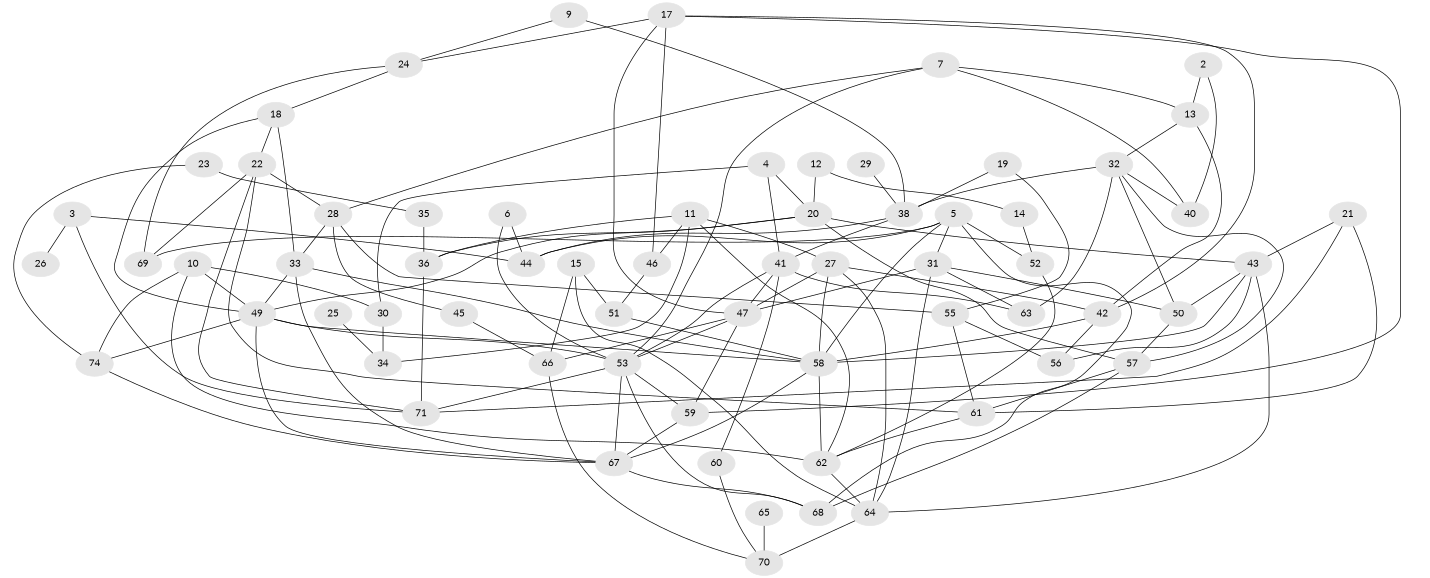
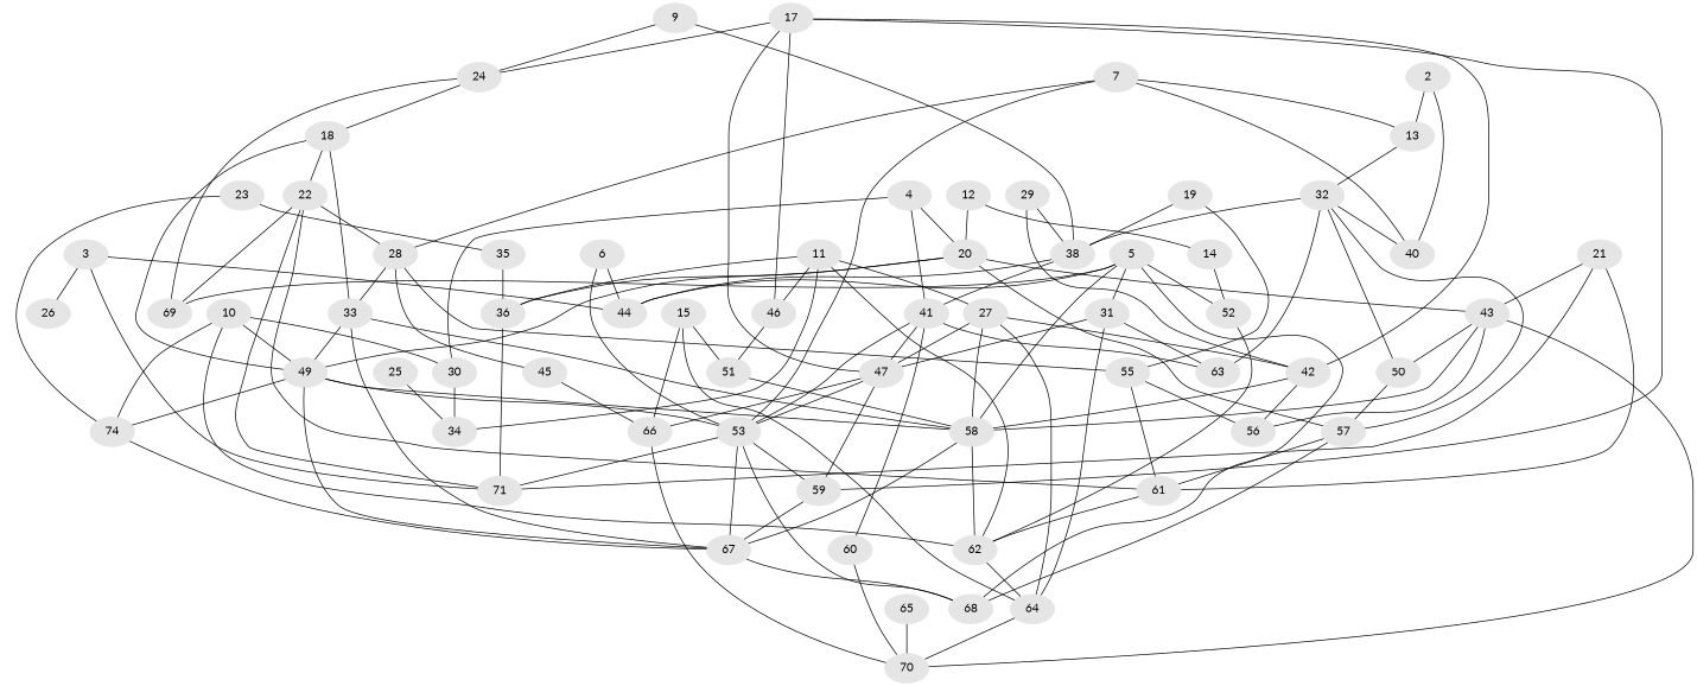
  graph {
    fontname=Lato
    node [color=gray90 fontname=Lato style=filled]
    edge [fontname=Lato weight=1.0]
    2
    13
    40
    32
    42
    3
    26
    44
    71
    4
    20
    30
    41
    36
    49
    43
    57
    34
    53
    47
    63
    60
    5
    31
    52
    58
    68
    69
    64
    50
    62
    67
    6
    59
    7
    28
    33
    55
    45
    9
    24
    38
    18
    10
    n45 [label=74]
    11
    27
    46
    51
    12
    14
    56
    15
    66
    70
    17
    22
    61
    19
    21
    23
    35
    25
    29
    65
    2 -- 13
    2 -- 40
    13 -- 32
-   13 -- 42
+   29 -- 42
    32 -- 40
    32 -- 57
    32 -- 63
    32 -- 50
    32 -- 38
    42 -- 58
    42 -- 56
    3 -- 26
    3 -- 44
    3 -- 71
    4 -- 20
    4 -- 30
    4 -- 41
    20 -- 36
    20 -- 49
    20 -- 43
    20 -- 57
    30 -- 34
    41 -- 53
    41 -- 47
    41 -- 63
    41 -- 60
    36 -- 71
    49 -- 53
    49 -- 58
    49 -- 67
    49 -- n45
    43 -- 58
    43 -- 50
    43 -- 56
-   43 -- 64
+   43 -- 70
    57 -- 68
    57 -- 61
    53 -- 71
    53 -- 68
    53 -- 67 [weight=2.0]
    53 -- 59
    47 -- 53
    47 -- 59
    47 -- 66
    60 -- 70
    5 -- 44
    5 -- 31
    5 -- 52
    5 -- 58
    5 -- 68
    5 -- 69
    31 -- 47
    31 -- 63
    31 -- 64
-   31 -- 50
    52 -- 62
    58 -- 62
    58 -- 67
    64 -- 70
    50 -- 57
    62 -- 64
    67 -- 68
    6 -- 44
    6 -- 53
    59 -- 67
    7 -- 13
    7 -- 40
    7 -- 53
    7 -- 28
    28 -- 33
    28 -- 55
    28 -- 45
    33 -- 49 [weight=2.0]
    33 -- 58
    33 -- 67
    55 -- 56
    55 -- 61
    45 -- 66
    9 -- 24
    9 -- 38
    24 -- 69
    24 -- 18
    38 -- 44
    38 -- 41
    18 -- 49
    18 -- 33
    18 -- 22
    10 -- 30
    10 -- 49
    10 -- 62
    10 -- n45
    n45 -- 67
    11 -- 36
    11 -- 34
    11 -- 62
    11 -- 27
    11 -- 46
    27 -- 42
    27 -- 47
    27 -- 58
    27 -- 64
    46 -- 51
    51 -- 58
    12 -- 20
    12 -- 14
    14 -- 52
    15 -- 64
    15 -- 51
    15 -- 66
    66 -- 70
    17 -- 42
    17 -- 47
    17 -- 59
    17 -- 24
    17 -- 46
    22 -- 71
    22 -- 69
    22 -- 28 [weight=2.0]
    22 -- 61
    61 -- 62
    19 -- 55
    19 -- 38
    21 -- 71
    21 -- 43
    21 -- 61
    23 -- n45
    23 -- 35
    35 -- 36
    25 -- 34
    29 -- 38
    65 -- 70
  }
